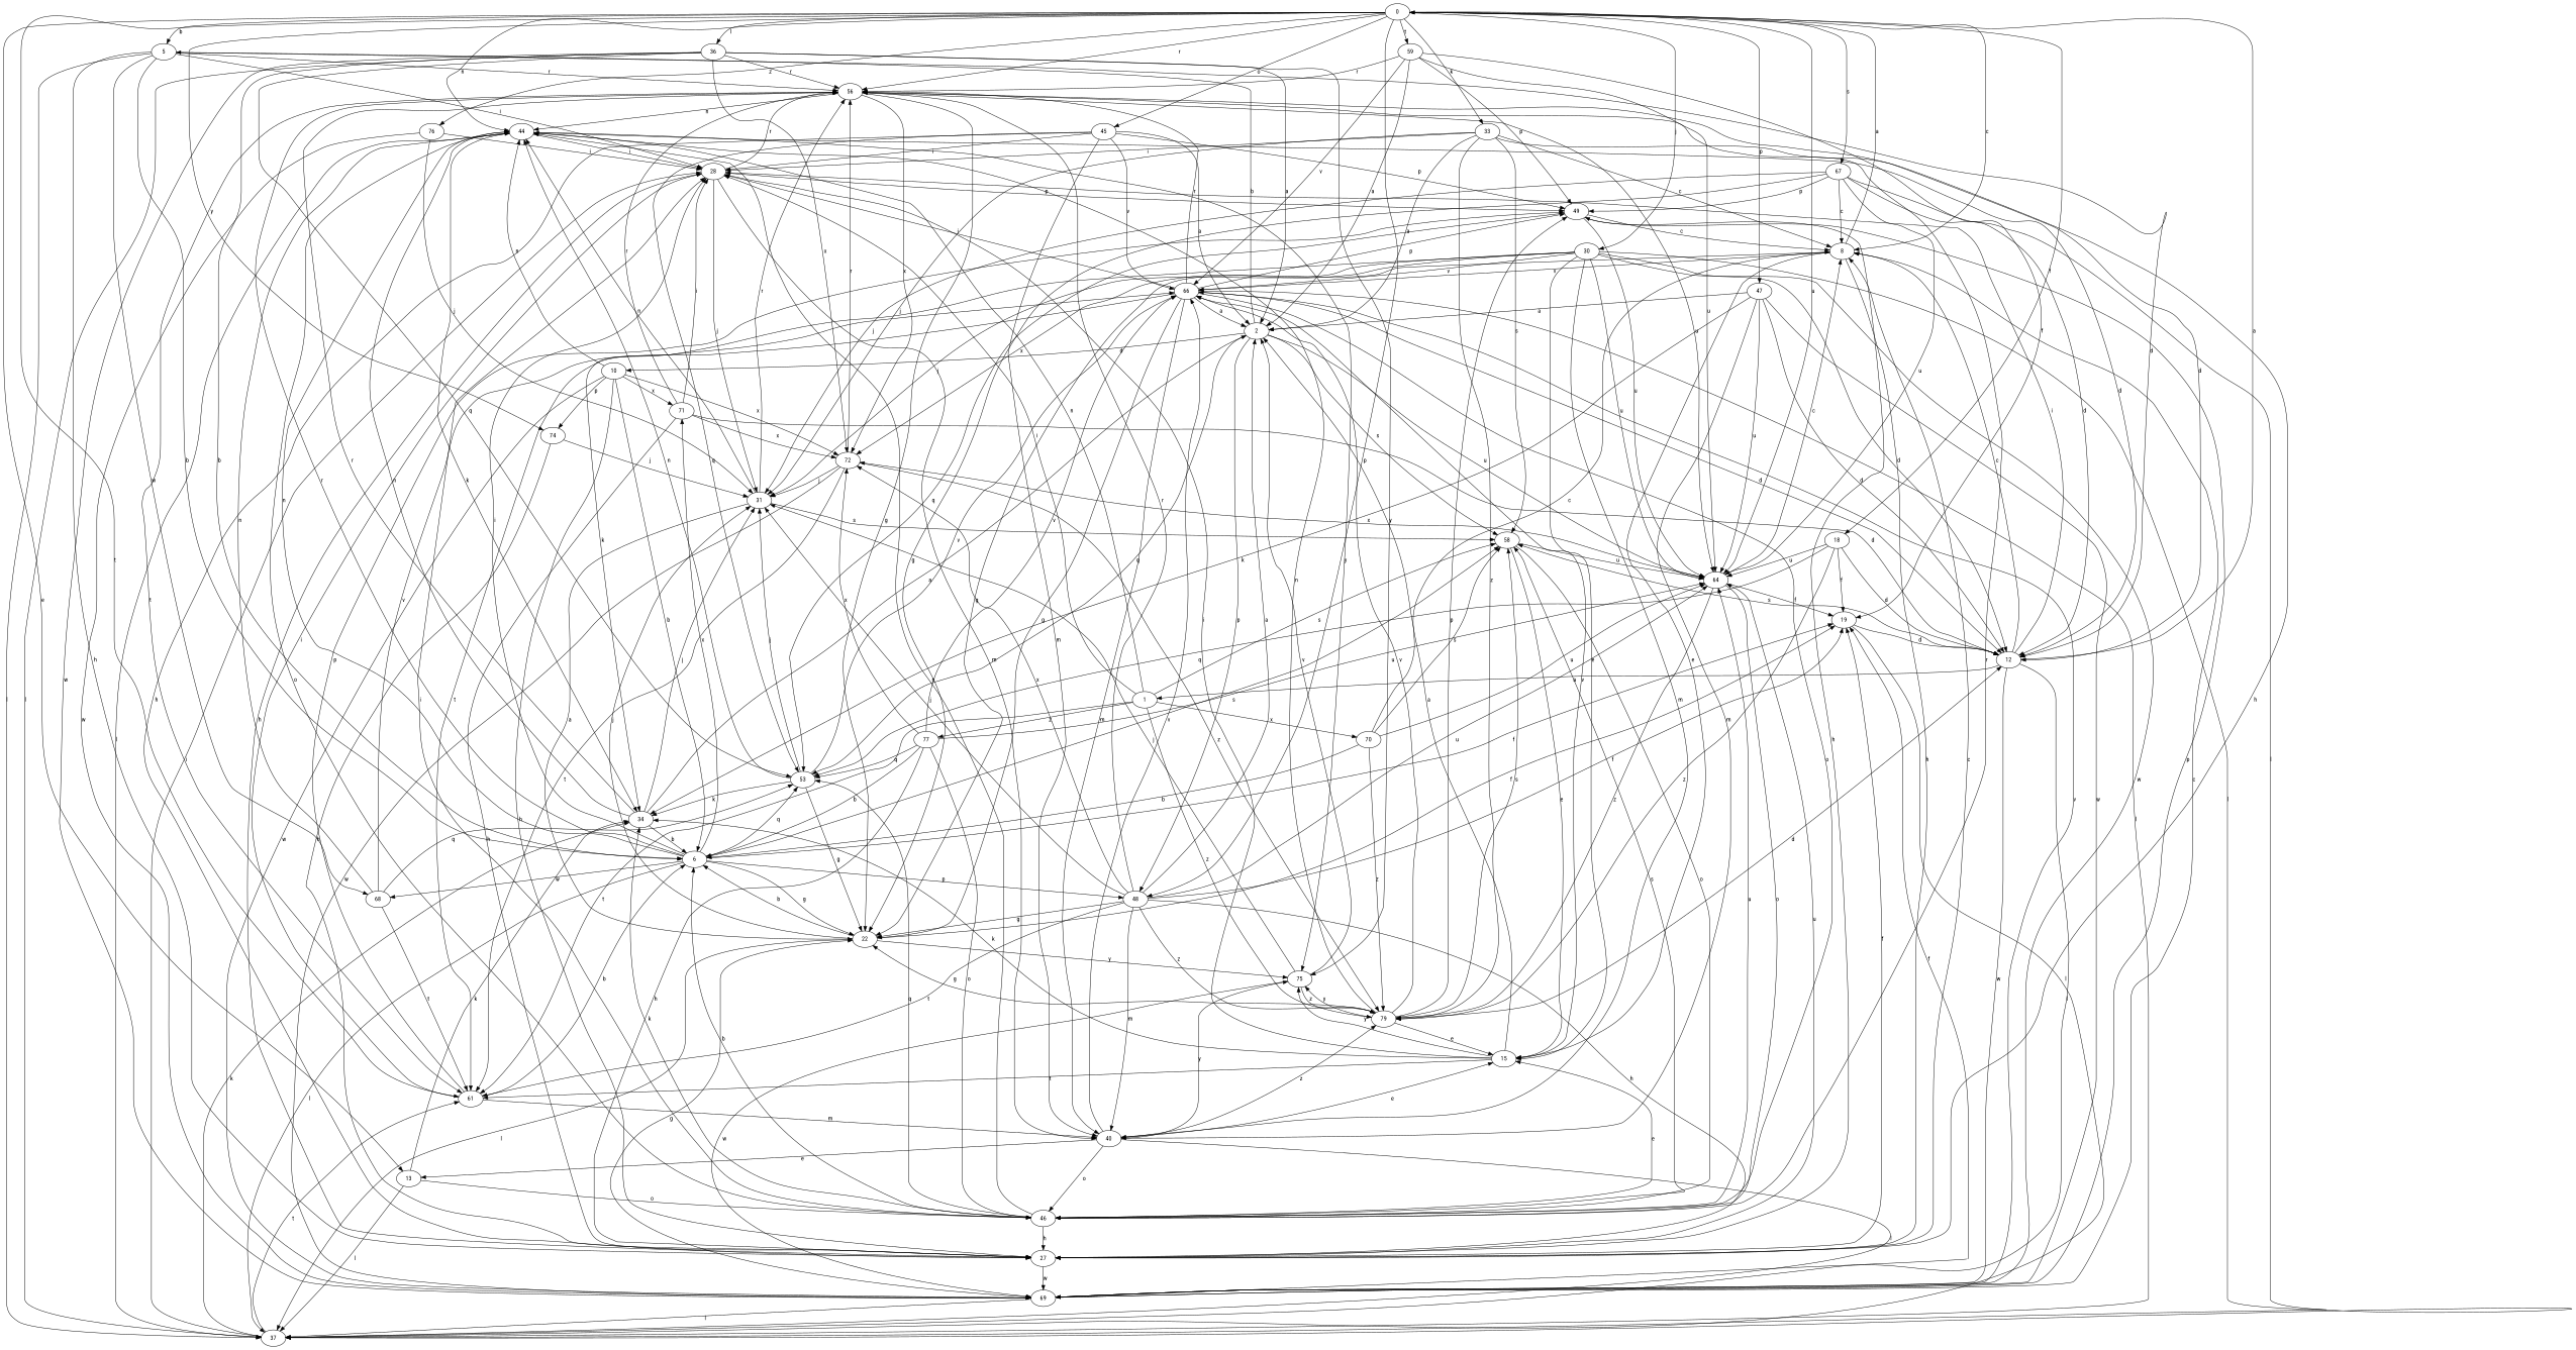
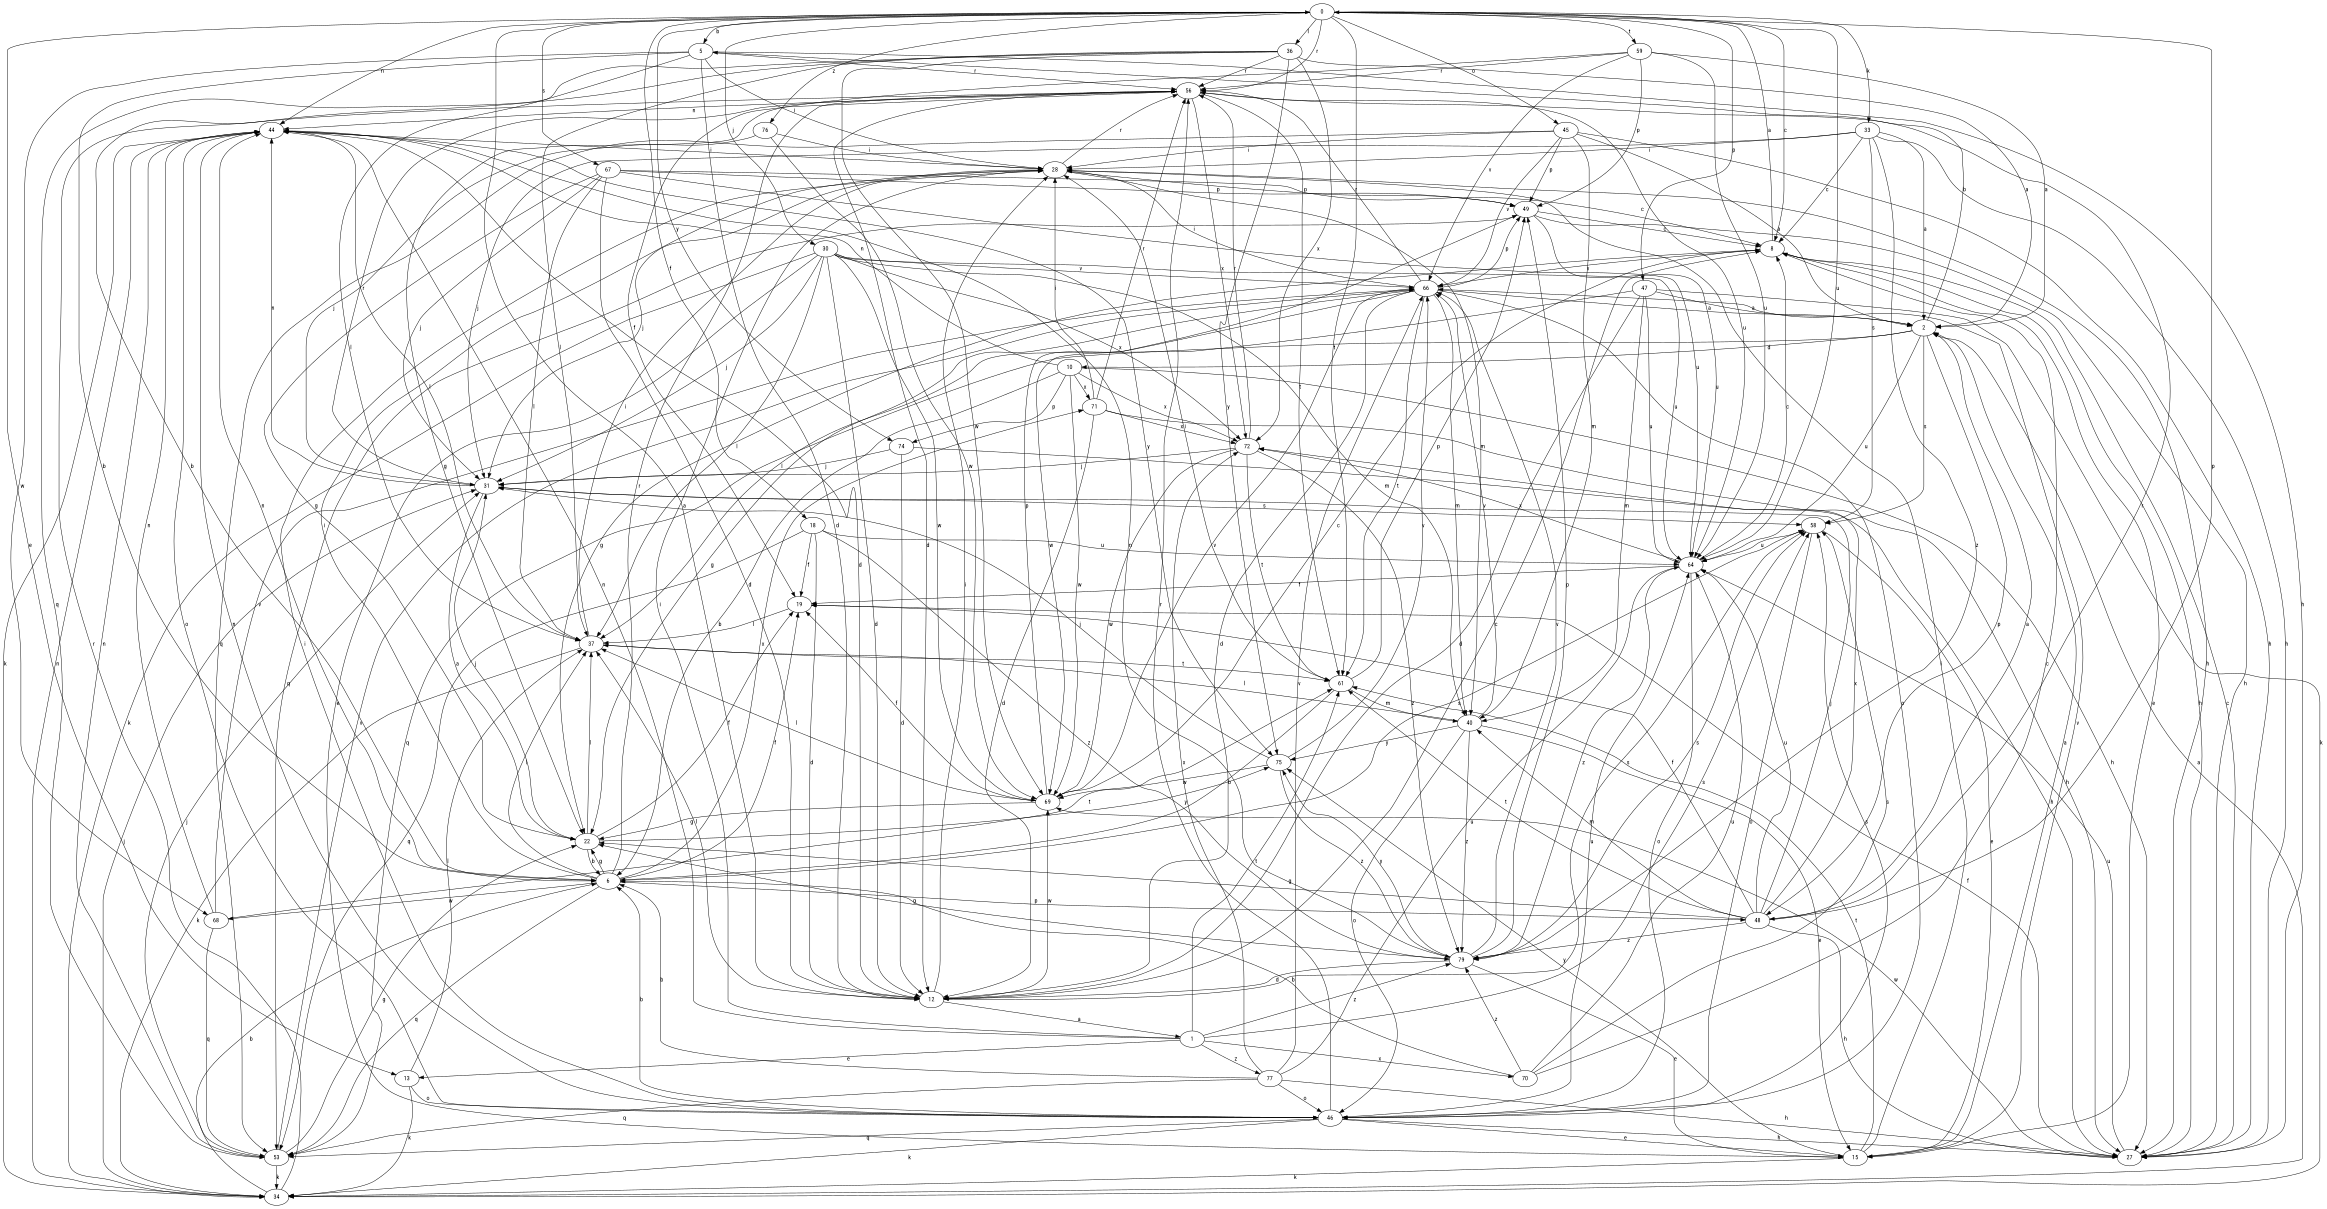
  strict digraph {
    fontname="Roboto Condensed"
    node [fontname="Roboto Condensed"]
    edge [fontname="Roboto Condensed"]
    0
    5
    8
    13
    18
    30
    33
    36
    44
    45
    47
    48
    56
    n14 [label=67]
    59
    61
    64
    74
    76
    28
    6
    12
    n23 [label=27]
    37
    68
    22
    15
    66
    34
    46
    79
    53
    19
    69
    72
    31
    40
    58
    2
    75
    49
    1
    70
    77
    10
    71
    0 -> 5 [label=b]
    0 -> 8 [label=c]
    0 -> 13 [label=e]
    0 -> 18 [label=f]
    0 -> 30 [label=j]
    0 -> 33 [label=k]
    0 -> 36 [label=l]
    0 -> 44 [label=n]
    0 -> 45 [label=o]
    0 -> 47 [label=p]
    0 -> 48 [label=p]
    0 -> 56 [label=r]
    0 -> n14 [label=s]
    0 -> 59 [label=t]
    0 -> 61 [label=t]
    0 -> 64 [label=u]
    0 -> 74 [label=y]
    0 -> 76 [label=z]
    5 -> 56 [label=r]
    5 -> 28 [label=i]
    5 -> 6 [label=b]
    5 -> 12 [label=d]
    5 -> n23 [label=h]
    5 -> 37 [label=l]
    5 -> 68 [label=w]
    8 -> 0 [label=a]
    8 -> n23 [label=h]
    8 -> 22 [label=g]
    8 -> 15 [label=e]
    8 -> 66 [label=v]
    13 -> 37 [label=l]
    13 -> 34 [label=k]
    13 -> 46 [label=o]
    18 -> 64 [label=u]
    18 -> 12 [label=d]
    18 -> 79 [label=z]
    18 -> 53 [label=q]
    18 -> 19 [label=f]
    30 -> 64 [label=u]
    30 -> 12 [label=d]
    30 -> 37 [label=l]
    30 -> 15 [label=e]
    30 -> 66 [label=v]
    30 -> 34 [label=k]
    30 -> 69 [label=w]
    30 -> 72 [label=x]
    30 -> 31 [label=j]
    30 -> 40 [label=m]
    33 -> 8 [label=c]
    33 -> 28 [label=i]
    33 -> n23 [label=h]
    33 -> 79 [label=z]
    33 -> 31 [label=j]
    33 -> 58 [label=s]
    33 -> 2 [label=a]
    36 -> 56 [label=r]
    36 -> 6 [label=b]
    36 -> 37 [label=l]
    36 -> 53 [label=q]
    36 -> 69 [label=w]
    36 -> 72 [label=x]
    36 -> 2 [label=a]
    36 -> 75 [label=y]
    44 -> 28 [label=i]
    44 -> 12 [label=d]
    44 -> 37 [label=l]
    44 -> 34 [label=k]
    44 -> 46 [label=o]
    44 -> 75 [label=y]
    45 -> 28 [label=i]
    45 -> n23 [label=h]
    45 -> 66 [label=v]
    45 -> 53 [label=q]
    45 -> 40 [label=m]
    45 -> 2 [label=a]
    45 -> 49 [label=p]
    47 -> 64 [label=u]
    47 -> 12 [label=d]
    47 -> 34 [label=k]
    47 -> 69 [label=w]
    47 -> 40 [label=m]
    47 -> 2 [label=a]
    48 -> 56 [label=r]
    48 -> 61 [label=t]
    48 -> 64 [label=u]
    48 -> n23 [label=h]
    48 -> 22 [label=g]
    48 -> 79 [label=z]
    48 -> 19 [label=f]
    48 -> 72 [label=x]
    48 -> 31 [label=j]
    48 -> 40 [label=m]
    48 -> 2 [label=a]
    56 -> 44 [label=n]
    56 -> 61 [label=t]
    56 -> 64 [label=u]
    56 -> 12 [label=d]
    56 -> 22 [label=g]
    56 -> 72 [label=x]
    n14 -> 8 [label=c]
    n14 -> 64 [label=u]
    n14 -> 12 [label=d]
    n14 -> 37 [label=l]
    n14 -> 22 [label=g]
    n14 -> 31 [label=j]
    n14 -> 49 [label=p]
    59 -> 56 [label=r]
    59 -> 64 [label=u]
    59 -> 66 [label=v]
    59 -> 19 [label=f]
    59 -> 2 [label=a]
    59 -> 49 [label=p]
    61 -> 28 [label=i]
    61 -> 6 [label=b]
    61 -> 40 [label=m]
    61 -> 49 [label=p]
    64 -> 8 [label=c]
    64 -> 46 [label=o]
    64 -> 79 [label=z]
    64 -> 19 [label=f]
    64 -> 72 [label=x]
    74 -> n23 [label=h]
    74 -> 31 [label=j]
    76 -> 28 [label=i]
    76 -> 69 [label=w]
    76 -> 31 [label=j]
    28 -> 56 [label=r]
    28 -> n23 [label=h]
    28 -> 31 [label=j]
    28 -> 40 [label=m]
    28 -> 49 [label=p]
    6 -> 44 [label=n]
    6 -> 48 [label=p]
    6 -> 56 [label=r]
    6 -> 28 [label=i]
    6 -> 37 [label=l]
    6 -> 68 [label=w]
    6 -> 22 [label=g]
    6 -> 53 [label=q]
    6 -> 19 [label=f]
    6 -> 58 [label=s]
    6 -> 71 [label=x]
    12 -> 0 [label=a]
    12 -> 8 [label=c]
    12 -> 28 [label=i]
    12 -> 37 [label=l]
    12 -> 69 [label=w]
    12 -> 58 [label=s]
    12 -> 1 [label=a]
    n23 -> 8 [label=c]
    n23 -> 64 [label=u]
    n23 -> 19 [label=f]
    n23 -> 69 [label=w]
    37 -> 61 [label=t]
    37 -> 28 [label=i]
    37 -> 34 [label=k]
    68 -> 44 [label=n]
    68 -> 61 [label=t]
    68 -> 66 [label=v]
    68 -> 53 [label=q]
    22 -> 6 [label=b]
    22 -> 37 [label=l]
    22 -> 19 [label=f]
    22 -> 31 [label=j]
    22 -> 75 [label=y]
    15 -> 61 [label=t]
    15 -> 28 [label=i]
    15 -> 66 [label=v]
    15 -> 34 [label=k]
    15 -> 2 [label=a]
    15 -> 75 [label=y]
    66 -> 56 [label=r]
    66 -> 61 [label=t]
    66 -> 28 [label=i]
    66 -> 12 [label=d]
    66 -> 37 [label=l]
    66 -> 22 [label=g]
    66 -> 46 [label=o]
    66 -> 40 [label=m]
    66 -> 2 [label=a]
    66 -> 49 [label=p]
    34 -> 44 [label=n]
    34 -> 56 [label=r]
    34 -> 6 [label=b]
    34 -> 31 [label=j]
    34 -> 2 [label=a]
    46 -> 44 [label=n]
    46 -> 56 [label=r]
    46 -> 64 [label=u]
    46 -> 28 [label=i]
    46 -> 6 [label=b]
    46 -> n23 [label=h]
    46 -> 15 [label=e]
    46 -> 34 [label=k]
    46 -> 53 [label=q]
    46 -> 58 [label=s]
    79 -> 44 [label=n]
    79 -> 12 [label=d]
    79 -> 22 [label=g]
    79 -> 15 [label=e]
    79 -> 66 [label=v]
    79 -> 58 [label=s]
    79 -> 75 [label=y]
    79 -> 49 [label=p]
    53 -> 44 [label=n]
    53 -> 22 [label=g]
    53 -> 66 [label=v]
    53 -> 34 [label=k]
    53 -> 31 [label=j]
-   19 -> 12 [label=d]
+   74 -> 12 [label=d]
    19 -> 37 [label=l]
    69 -> 8 [label=c]
    69 -> 37 [label=l]
    69 -> 22 [label=g]
    69 -> 66 [label=v]
    69 -> 19 [label=f]
    69 -> 49 [label=p]
    72 -> 56 [label=r]
    72 -> 61 [label=t]
    72 -> 79 [label=z]
    72 -> 69 [label=w]
    72 -> 31 [label=j]
    31 -> 44 [label=n]
    31 -> 56 [label=r]
    31 -> 22 [label=a]
    31 -> 58 [label=s]
    40 -> 37 [label=l]
    40 -> 15 [label=e]
    40 -> 66 [label=v]
    40 -> 46 [label=o]
    40 -> 79 [label=z]
    40 -> 75 [label=y]
    58 -> 64 [label=u]
    58 -> 15 [label=e]
    58 -> 46 [label=o]
    2 -> 5 [label=b]
    2 -> 48 [label=p]
    2 -> 64 [label=u]
    2 -> 53 [label=q]
    2 -> 58 [label=s]
    2 -> 10 [label=d]
-   75 -> 2 [label=v]
+   75 -> 66 [label=v]
    75 -> 79 [label=z]
    75 -> 69 [label=w]
    75 -> 31 [label=j]
    49 -> 8 [label=c]
    49 -> 64 [label=u]
    49 -> n23 [label=h]
    49 -> 53 [label=q]
-   40 -> 13 [label=e]
+   1 -> 13 [label=e]
    1 -> 44 [label=n]
    1 -> 61 [label=t]
    1 -> 28 [label=i]
    1 -> 79 [label=z]
    1 -> 58 [label=s]
    1 -> 70 [label=x]
    1 -> 77 [label=z]
    70 -> 8 [label=c]
    70 -> 64 [label=u]
    70 -> 6 [label=b]
    70 -> 79 [label=z]
    70 -> 58 [label=s]
    77 -> 64 [label=u]
    77 -> 6 [label=b]
    77 -> n23 [label=h]
    77 -> 66 [label=v]
    77 -> 46 [label=o]
    77 -> 53 [label=q]
    77 -> 72 [label=x]
    10 -> 44 [label=n]
    10 -> 74 [label=p]
    10 -> 6 [label=b]
    10 -> n23 [label=h]
    10 -> 69 [label=w]
    10 -> 72 [label=x]
    10 -> 71 [label=x]
    71 -> 56 [label=r]
    71 -> 28 [label=i]
    71 -> 12 [label=d]
    71 -> n23 [label=h]
    71 -> 72 [label=x]
  }
